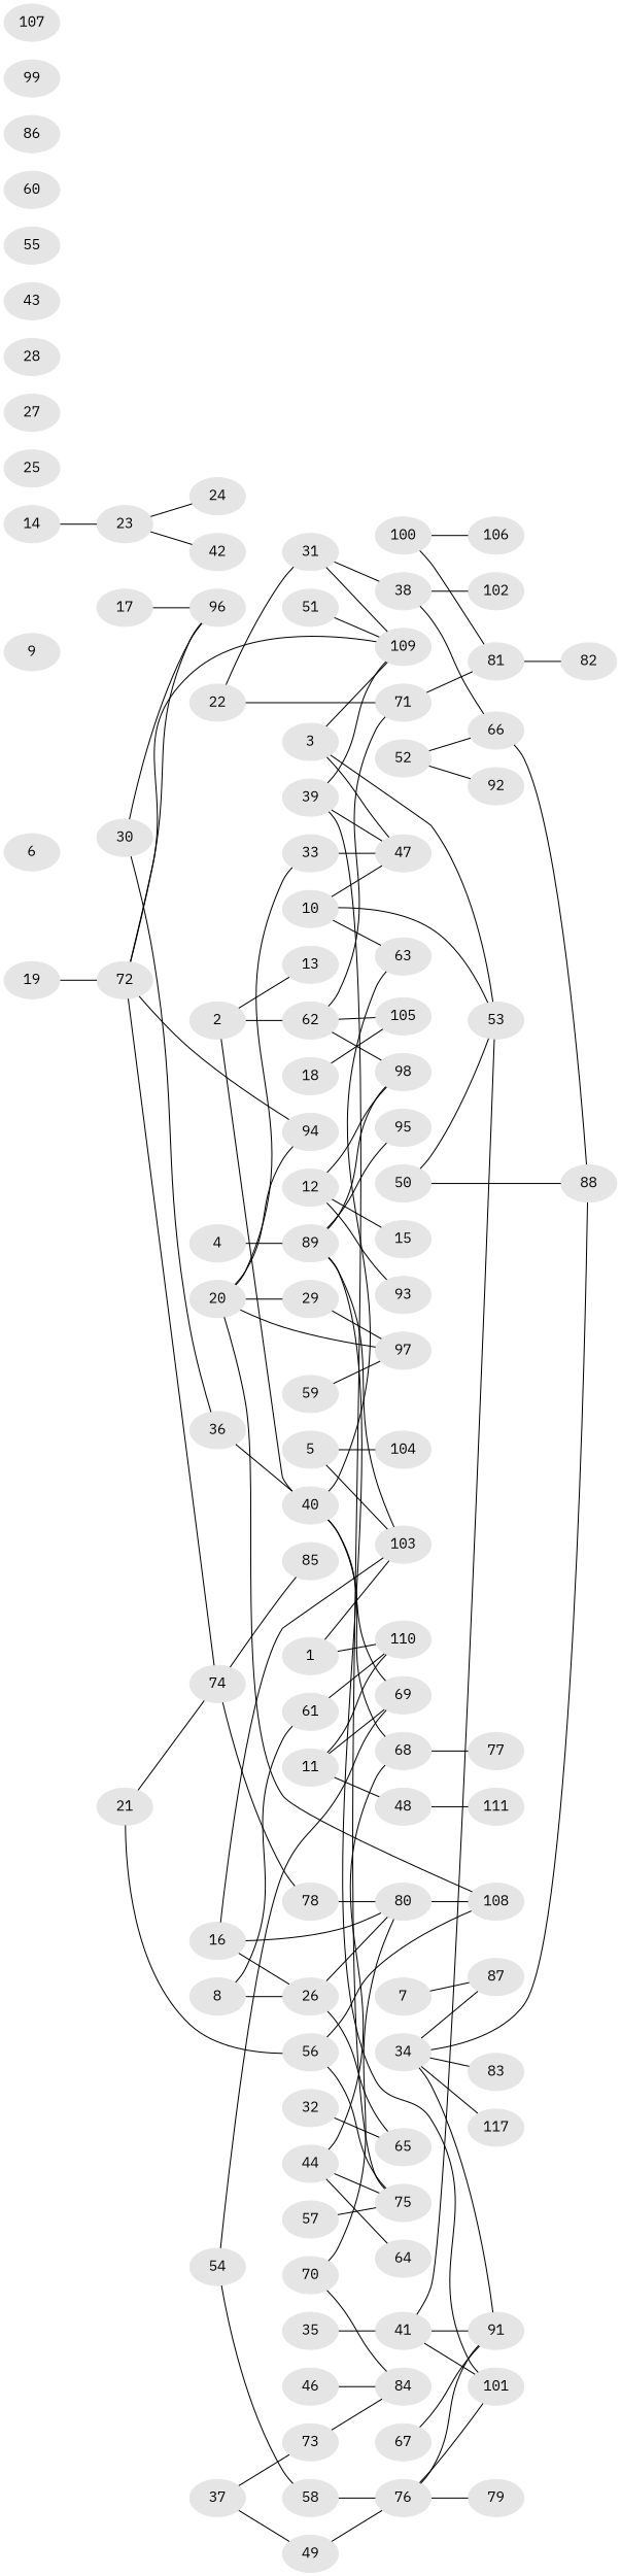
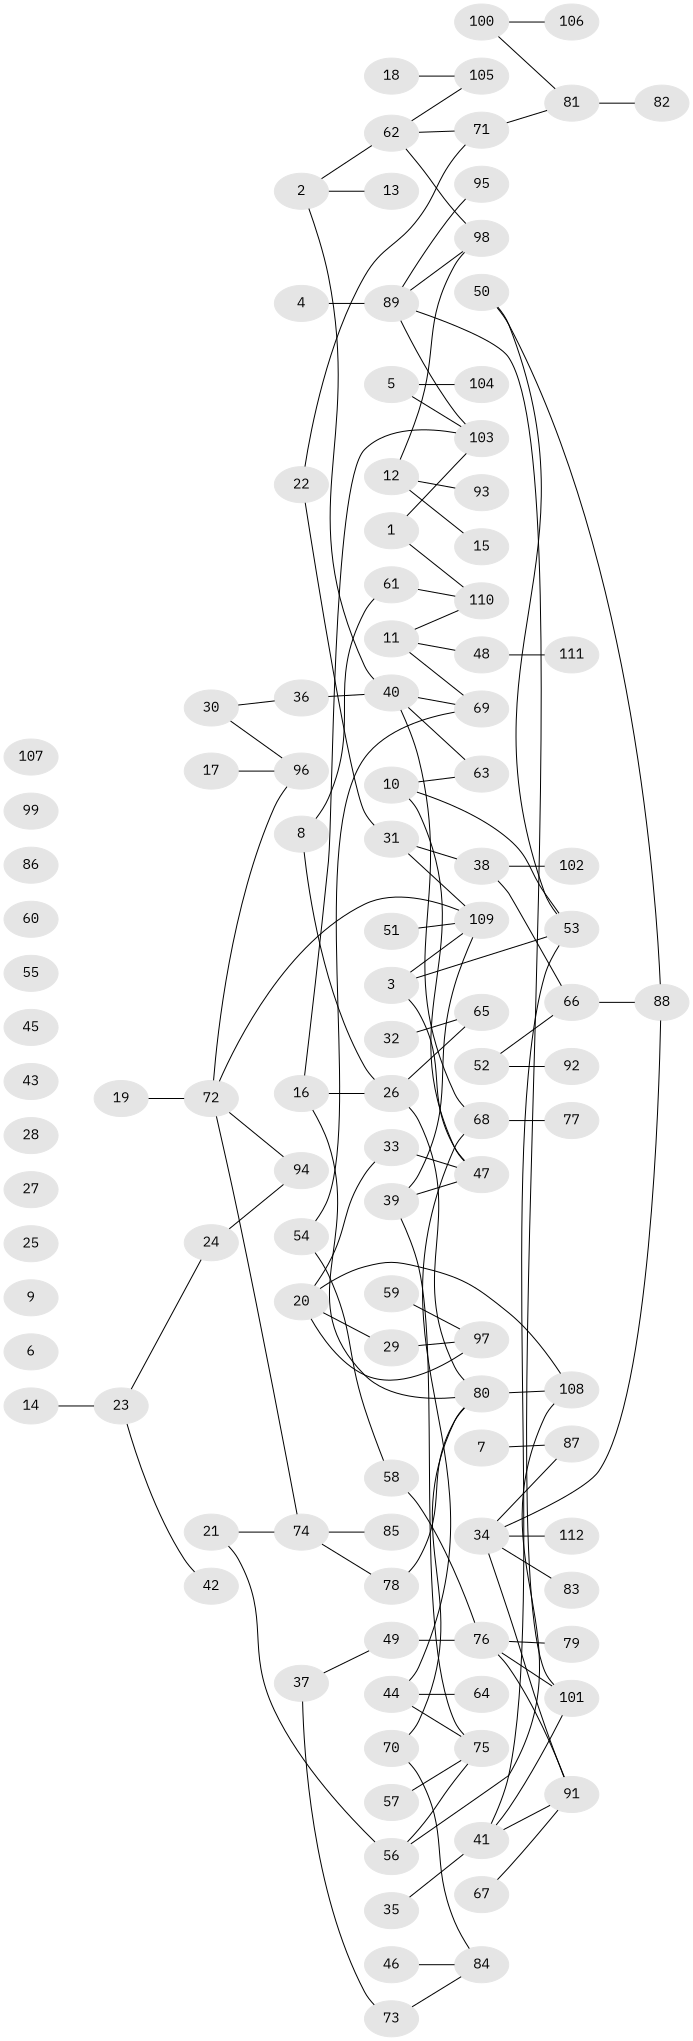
  graph {
    fontname="IBM Plex Mono"
    rankdir=LR
    node [color=gray90 fontname="IBM Plex Mono" style=filled]
    edge [fontname="IBM Plex Mono"]
    1
    103
    110
    2
    13
    40
    62
    63
    69
    68
    98
    105
    71
    3
    47
    53
    109
    4
    89
    101
    95
    5
    104
    6
    7
    87
    8
    26
    61
    80
    65
    9
    10
    11
    48
    111
    12
    15
    93
    67
    91
    14
    23
    24
    42
    16
    108
    17
    96
    18
    19
    72
    74
    94
    20
    29
    33
    97
    21
    56
    75
    78
    85
    22
    31
    38
    81
    25
    27
    28
    30
    36
    66
    102
    32
    34
    83
    88
-   112 [label=117]
+   112
    35
    41
    37
    49
    73
    76
    84
    39
    77
    43
    44
    64
+   45
    46
    79
    50
    51
    52
    92
    54
    58
    55
    57
    59
    60
    70
    82
    86
    99
    100
    106
    107
    1 -- 103
    1 -- 110
    2 -- 13
    2 -- 40
    2 -- 62
    40 -- 63
    40 -- 69
    40 -- 68
    62 -- 98
    62 -- 105
    62 -- 71
    68 -- 77
    71 -- 81
    3 -- 47
    3 -- 53
    3 -- 109
    4 -- 89
    89 -- 103
    89 -- 98
    89 -- 101
    89 -- 95
    5 -- 103
    5 -- 104
    7 -- 87
    8 -- 26
    8 -- 61
    26 -- 80
    26 -- 65
    61 -- 110
    80 -- 108
    10 -- 63
    10 -- 47
    10 -- 53
    11 -- 110
    11 -- 69
    11 -- 48
    48 -- 111
    12 -- 98
    12 -- 15
    12 -- 93
    67 -- 91
    14 -- 23
    23 -- 24
    23 -- 42
-   20 -- 94
+   24 -- 94
    16 -- 103
    16 -- 26
    16 -- 80
    17 -- 96
    18 -- 105
    19 -- 72
    72 -- 109
    72 -- 96
    72 -- 74
    72 -- 94
    74 -- 78
    74 -- 85
    20 -- 108
    20 -- 29
    20 -- 33
    20 -- 97
    29 -- 97
    33 -- 47
    21 -- 74
    21 -- 56
    56 -- 108
    56 -- 75
    78 -- 80
    22 -- 71
    22 -- 31
    31 -- 109
    31 -- 38
    38 -- 66
    38 -- 102
    81 -- 82
    30 -- 96
    30 -- 36
    36 -- 40
    66 -- 88
    32 -- 65
    34 -- 87
    34 -- 91
    34 -- 83
    34 -- 88
    34 -- 112
    35 -- 41
    41 -- 53
    41 -- 101
    41 -- 91
    37 -- 49
    37 -- 73
    49 -- 76
    73 -- 84
    76 -- 101
    76 -- 91
    76 -- 79
    39 -- 47
    39 -- 109
    39 -- 75
    44 -- 68
    44 -- 75
    44 -- 64
    46 -- 84
    50 -- 53
    50 -- 88
    51 -- 109
    52 -- 66
    52 -- 92
    54 -- 69
    54 -- 58
    58 -- 76
    57 -- 75
    59 -- 97
    70 -- 80
    70 -- 84
    100 -- 81
    100 -- 106
  }
